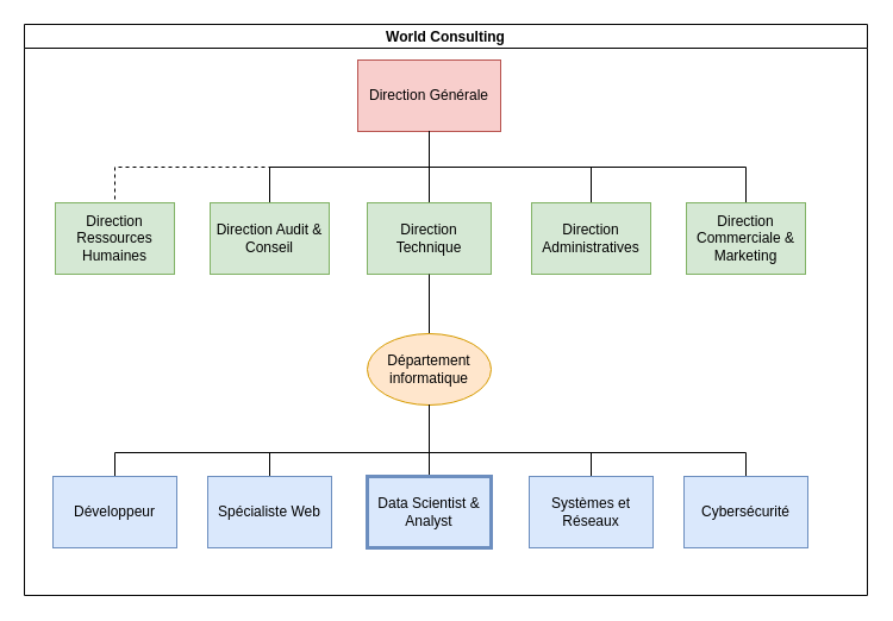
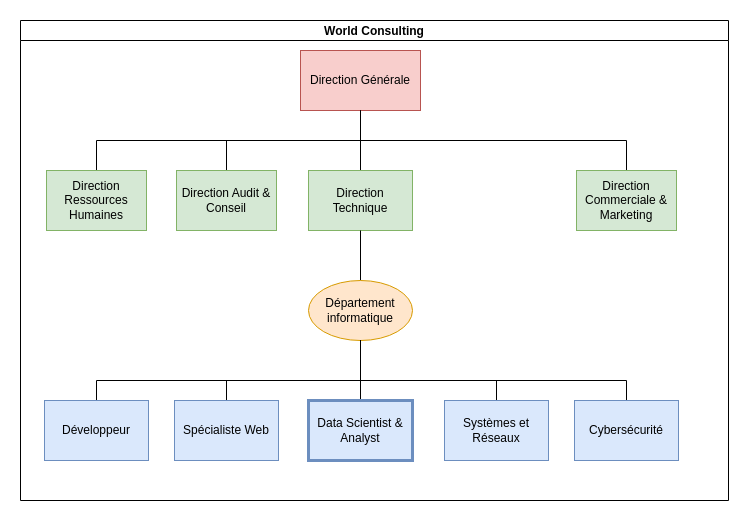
  <mxCell id="0" />
  <mxCell id="1" parent="0" />
  <mxCell id="2" value="World Consulting" style="swimlane;startSize=20;horizontal=1;containerType=tree;newEdgeStyle={&quot;edgeStyle&quot;:&quot;elbowEdgeStyle&quot;,&quot;startArrow&quot;:&quot;none&quot;,&quot;endArrow&quot;:&quot;none&quot;};" parent="1" vertex="1"><mxGeometry x="20" y="20" width="708" height="480" as="geometry" /></mxCell>
- <mxCell id="3" value="" style="edgeStyle=elbowEdgeStyle;elbow=vertical;startArrow=none;endArrow=none;rounded=0;dashed=1;" parent="2" source="4" target="5" edge="1"><mxGeometry relative="1" as="geometry"><Array as="points"><mxPoint x="256" y="120" /></Array></mxGeometry></mxCell>
+ <mxCell id="3" value="" style="edgeStyle=elbowEdgeStyle;elbow=vertical;startArrow=none;endArrow=none;rounded=0;" parent="2" source="4" target="5" edge="1"><mxGeometry relative="1" as="geometry"><Array as="points"><mxPoint x="256" y="120" /></Array></mxGeometry></mxCell>
  <mxCell id="4" value="Direction Générale" style="whiteSpace=wrap;html=1;align=center;treeFolding=1;treeMoving=1;newEdgeStyle={&quot;edgeStyle&quot;:&quot;elbowEdgeStyle&quot;,&quot;startArrow&quot;:&quot;none&quot;,&quot;endArrow&quot;:&quot;none&quot;};fillColor=#f8cecc;strokeColor=#b85450;" parent="2" vertex="1"><mxGeometry x="280" y="30" width="120" height="60" as="geometry" /></mxCell>
  <mxCell id="5" value="Direction Ressources Humaines" style="whiteSpace=wrap;html=1;align=center;verticalAlign=middle;treeFolding=1;treeMoving=1;newEdgeStyle={&quot;edgeStyle&quot;:&quot;elbowEdgeStyle&quot;,&quot;startArrow&quot;:&quot;none&quot;,&quot;endArrow&quot;:&quot;none&quot;};fillColor=#d5e8d4;strokeColor=#82b366;" parent="2" vertex="1"><mxGeometry x="26" y="150" width="100" height="60" as="geometry" /></mxCell>
  <mxCell id="6" value="" style="edgeStyle=elbowEdgeStyle;elbow=vertical;startArrow=none;endArrow=none;rounded=0;" parent="2" source="4" target="7" edge="1"><mxGeometry relative="1" as="geometry"><mxPoint x="330" y="220" as="sourcePoint" /><Array as="points"><mxPoint x="340" y="120" /><mxPoint x="376" y="120" /></Array></mxGeometry></mxCell>
  <mxCell id="7" value="Direction Technique" style="whiteSpace=wrap;html=1;align=center;verticalAlign=middle;treeFolding=1;treeMoving=1;newEdgeStyle={&quot;edgeStyle&quot;:&quot;elbowEdgeStyle&quot;,&quot;startArrow&quot;:&quot;none&quot;,&quot;endArrow&quot;:&quot;none&quot;};fillColor=#d5e8d4;strokeColor=#82b366;" parent="2" vertex="1"><mxGeometry x="288" y="150" width="104" height="60" as="geometry" /></mxCell>
- <mxCell id="8" value="" style="edgeStyle=elbowEdgeStyle;elbow=vertical;startArrow=none;endArrow=none;rounded=0;" parent="2" source="4" target="9" edge="1"><mxGeometry relative="1" as="geometry"><mxPoint x="414" y="140" as="sourcePoint" /></mxGeometry></mxCell>
- <mxCell id="9" value="Direction Administratives" style="whiteSpace=wrap;html=1;align=center;verticalAlign=middle;treeFolding=1;treeMoving=1;newEdgeStyle={&quot;edgeStyle&quot;:&quot;elbowEdgeStyle&quot;,&quot;startArrow&quot;:&quot;none&quot;,&quot;endArrow&quot;:&quot;none&quot;};fillColor=#d5e8d4;strokeColor=#82b366;" parent="2" vertex="1"><mxGeometry x="426" y="150" width="100" height="60" as="geometry" /></mxCell>
  <mxCell id="10" value="" style="edgeStyle=elbowEdgeStyle;elbow=vertical;startArrow=none;endArrow=none;rounded=0;" parent="2" source="4" target="11" edge="1"><mxGeometry relative="1" as="geometry"><mxPoint x="414" y="170" as="sourcePoint" /><Array as="points"><mxPoint x="266" y="120" /><mxPoint x="296" y="110" /><mxPoint x="276" y="110" /><mxPoint x="266" y="160" /><mxPoint x="286" y="110" /><mxPoint x="266" y="120" /><mxPoint x="296" y="110" /></Array></mxGeometry></mxCell>
  <mxCell id="11" value="Direction Audit &amp;amp; Conseil" style="whiteSpace=wrap;html=1;align=center;verticalAlign=middle;treeFolding=1;treeMoving=1;newEdgeStyle={&quot;edgeStyle&quot;:&quot;elbowEdgeStyle&quot;,&quot;startArrow&quot;:&quot;none&quot;,&quot;endArrow&quot;:&quot;none&quot;};fillColor=#d5e8d4;strokeColor=#82b366;" parent="2" vertex="1"><mxGeometry x="156" y="150" width="100" height="60" as="geometry" /></mxCell>
  <mxCell id="12" value="" style="edgeStyle=elbowEdgeStyle;elbow=vertical;startArrow=none;endArrow=none;rounded=0;" parent="2" source="4" target="13" edge="1"><mxGeometry relative="1" as="geometry"><mxPoint x="414" y="170" as="sourcePoint" /><Array as="points"><mxPoint x="436" y="120" /><mxPoint x="414" y="200" /></Array></mxGeometry></mxCell>
  <mxCell id="13" value="Direction Commerciale &amp;amp; Marketing" style="whiteSpace=wrap;html=1;align=center;verticalAlign=middle;treeFolding=1;treeMoving=1;newEdgeStyle={&quot;edgeStyle&quot;:&quot;elbowEdgeStyle&quot;,&quot;startArrow&quot;:&quot;none&quot;,&quot;endArrow&quot;:&quot;none&quot;};fillColor=#d5e8d4;strokeColor=#82b366;" parent="2" vertex="1"><mxGeometry x="556" y="150" width="100" height="60" as="geometry" /></mxCell>
  <mxCell id="14" value="" style="edgeStyle=elbowEdgeStyle;elbow=vertical;startArrow=none;endArrow=none;rounded=0;" parent="2" source="7" target="15" edge="1"><mxGeometry relative="1" as="geometry"><mxPoint x="414" y="170" as="sourcePoint" /><Array as="points"><mxPoint x="326" y="280" /><mxPoint x="414" y="200" /><mxPoint x="450" y="200" /></Array></mxGeometry></mxCell>
  <mxCell id="15" value="Département informatique" style="ellipse;whiteSpace=wrap;html=1;align=center;verticalAlign=middle;treeFolding=1;treeMoving=1;newEdgeStyle={&quot;edgeStyle&quot;:&quot;elbowEdgeStyle&quot;,&quot;startArrow&quot;:&quot;none&quot;,&quot;endArrow&quot;:&quot;none&quot;};fillColor=#ffe6cc;strokeColor=#d79b00;" parent="2" vertex="1"><mxGeometry x="288" y="260" width="104" height="60" as="geometry" /></mxCell>
  <mxCell id="16" value="" style="edgeStyle=elbowEdgeStyle;elbow=vertical;startArrow=none;endArrow=none;rounded=0;" parent="2" source="15" target="17" edge="1"><mxGeometry relative="1" as="geometry"><mxPoint x="420" y="420" as="sourcePoint" /><Array as="points"><mxPoint x="340" y="360" /><mxPoint x="420" y="440" /><mxPoint x="486" y="440" /><mxPoint x="574" y="360" /><mxPoint x="610" y="360" /></Array></mxGeometry></mxCell>
  <mxCell id="17" value="Data Scientist &amp;amp; Analyst" style="whiteSpace=wrap;html=1;align=center;verticalAlign=middle;treeFolding=1;treeMoving=1;newEdgeStyle={&quot;edgeStyle&quot;:&quot;elbowEdgeStyle&quot;,&quot;startArrow&quot;:&quot;none&quot;,&quot;endArrow&quot;:&quot;none&quot;};fillColor=#dae8fc;strokeColor=#6c8ebf;strokeWidth=3;" parent="2" vertex="1"><mxGeometry x="288" y="380" width="104" height="60" as="geometry" /></mxCell>
  <mxCell id="18" value="" style="edgeStyle=elbowEdgeStyle;elbow=vertical;startArrow=none;endArrow=none;rounded=0;" parent="2" source="15" target="19" edge="1"><mxGeometry relative="1" as="geometry"><mxPoint x="420" y="400" as="sourcePoint" /><Array as="points"><mxPoint x="340" y="360" /><mxPoint x="420" y="440" /><mxPoint x="500" y="520" /><mxPoint x="566" y="520" /><mxPoint x="654" y="440" /><mxPoint x="690" y="440" /></Array></mxGeometry></mxCell>
  <mxCell id="19" value="Spécialiste Web" style="whiteSpace=wrap;html=1;align=center;verticalAlign=middle;treeFolding=1;treeMoving=1;newEdgeStyle={&quot;edgeStyle&quot;:&quot;elbowEdgeStyle&quot;,&quot;startArrow&quot;:&quot;none&quot;,&quot;endArrow&quot;:&quot;none&quot;};fillColor=#dae8fc;strokeColor=#6c8ebf;strokeWidth=1;" parent="2" vertex="1"><mxGeometry x="154" y="380" width="104" height="60" as="geometry" /></mxCell>
  <mxCell id="20" value="" style="edgeStyle=elbowEdgeStyle;elbow=vertical;startArrow=none;endArrow=none;rounded=0;" parent="2" source="15" target="21" edge="1"><mxGeometry relative="1" as="geometry"><mxPoint x="420" y="400" as="sourcePoint" /><Array as="points"><mxPoint x="340" y="360" /><mxPoint x="420" y="440" /><mxPoint x="486" y="440" /><mxPoint x="574" y="360" /><mxPoint x="610" y="360" /></Array></mxGeometry></mxCell>
  <mxCell id="21" value="Systèmes et Réseaux" style="whiteSpace=wrap;html=1;align=center;verticalAlign=middle;treeFolding=1;treeMoving=1;newEdgeStyle={&quot;edgeStyle&quot;:&quot;elbowEdgeStyle&quot;,&quot;startArrow&quot;:&quot;none&quot;,&quot;endArrow&quot;:&quot;none&quot;};fillColor=#dae8fc;strokeColor=#6c8ebf;" parent="2" vertex="1"><mxGeometry x="424" y="380" width="104" height="60" as="geometry" /></mxCell>
  <mxCell id="22" value="" style="edgeStyle=elbowEdgeStyle;elbow=vertical;startArrow=none;endArrow=none;rounded=0;" parent="2" source="15" target="23" edge="1"><mxGeometry relative="1" as="geometry"><mxPoint x="420" y="400" as="sourcePoint" /><Array as="points"><mxPoint x="410" y="360" /><mxPoint x="420" y="440" /><mxPoint x="500" y="520" /><mxPoint x="566" y="520" /><mxPoint x="654" y="440" /><mxPoint x="690" y="440" /></Array></mxGeometry></mxCell>
  <mxCell id="23" value="Cybersécurité" style="whiteSpace=wrap;html=1;align=center;verticalAlign=middle;treeFolding=1;treeMoving=1;newEdgeStyle={&quot;edgeStyle&quot;:&quot;elbowEdgeStyle&quot;,&quot;startArrow&quot;:&quot;none&quot;,&quot;endArrow&quot;:&quot;none&quot;};fillColor=#dae8fc;strokeColor=#6c8ebf;" parent="2" vertex="1"><mxGeometry x="554" y="380" width="104" height="60" as="geometry" /></mxCell>
  <mxCell id="24" value="" style="edgeStyle=elbowEdgeStyle;elbow=vertical;startArrow=none;endArrow=none;rounded=0;" edge="1" target="25" source="15" parent="2"><mxGeometry relative="1" as="geometry"><mxPoint x="420" y="400" as="sourcePoint" /><Array as="points"><mxPoint x="260" y="360" /><mxPoint x="490" y="440" /><mxPoint x="500" y="520" /><mxPoint x="580" y="600" /><mxPoint x="646" y="600" /><mxPoint x="734" y="520" /><mxPoint x="770" y="520" /></Array></mxGeometry></mxCell>
  <mxCell id="25" value="Développeur" style="whiteSpace=wrap;html=1;align=center;verticalAlign=middle;treeFolding=1;treeMoving=1;newEdgeStyle={&quot;edgeStyle&quot;:&quot;elbowEdgeStyle&quot;,&quot;startArrow&quot;:&quot;none&quot;,&quot;endArrow&quot;:&quot;none&quot;};fillColor=#dae8fc;strokeColor=#6c8ebf;" vertex="1" parent="2"><mxGeometry x="24" y="380" width="104" height="60" as="geometry" /></mxCell>
